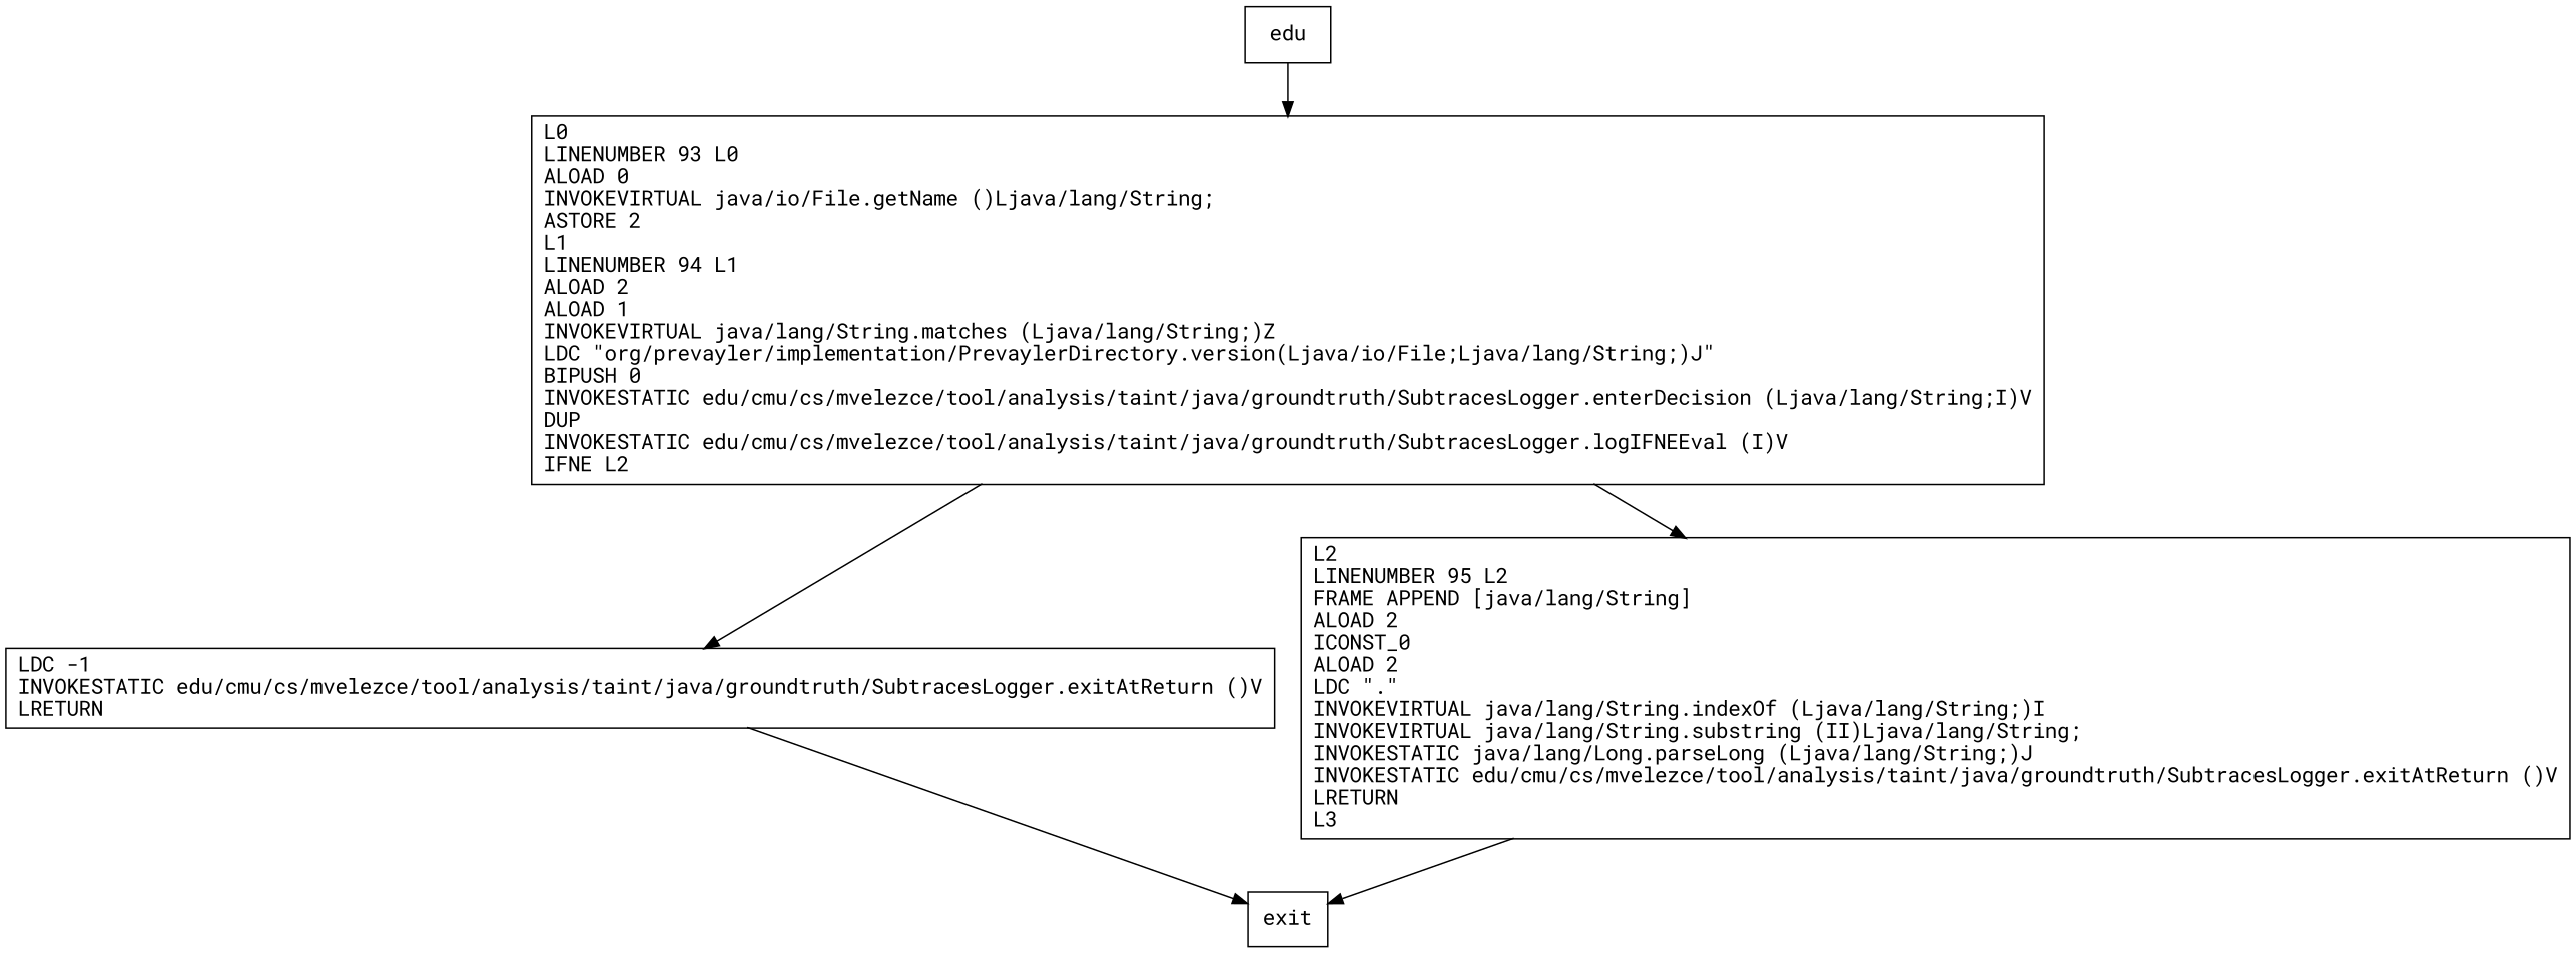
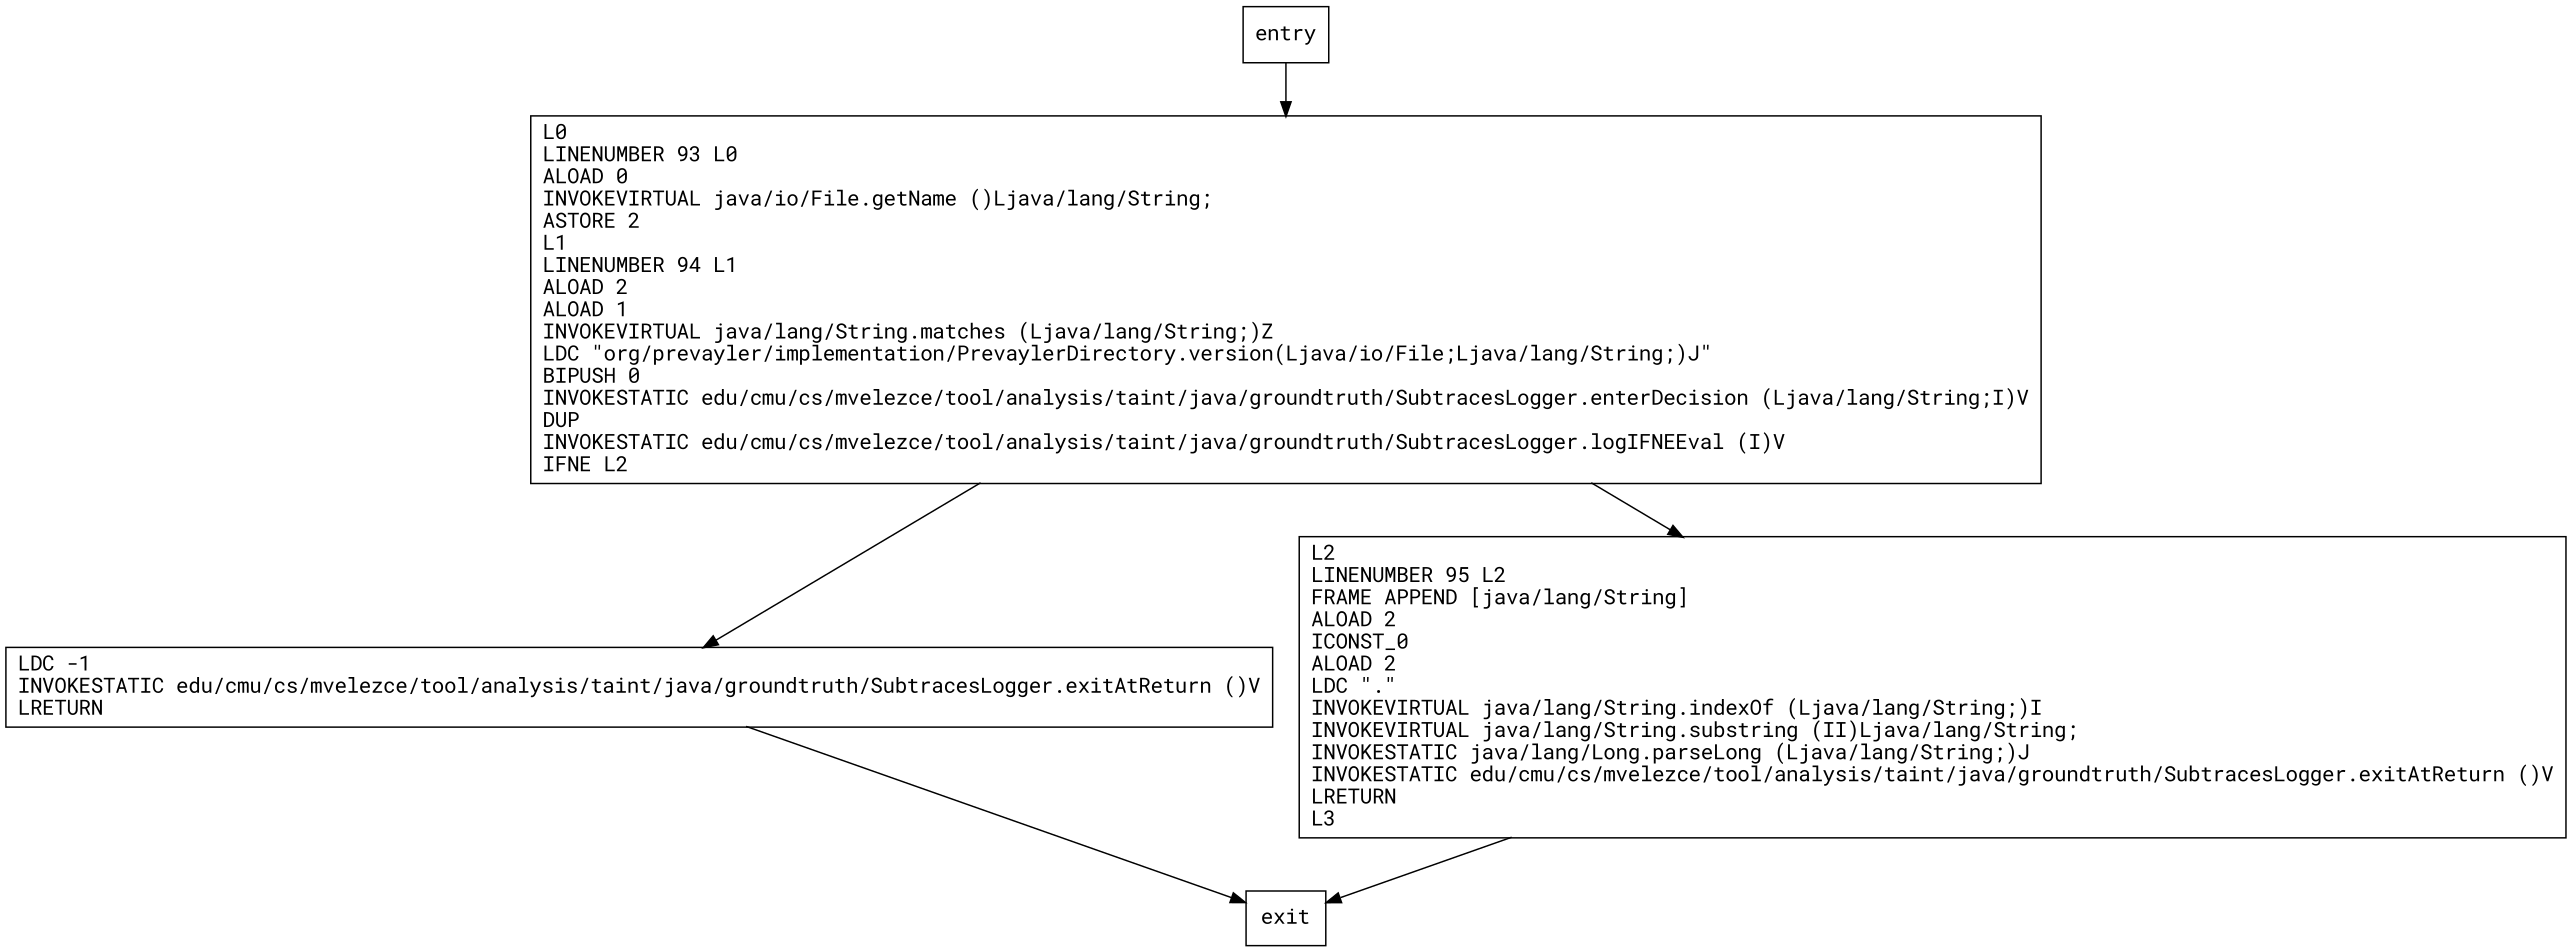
  digraph {
    fontname="Roboto Mono"
    node [shape=record fontname="Roboto Mono"]
    edge [fontname="Roboto Mono"]
    n1 [label="LDC -1\lINVOKESTATIC edu/cmu/cs/mvelezce/tool/analysis/taint/java/groundtruth/SubtracesLogger.exitAtReturn ()V\lLRETURN\l"]
    exit
    n3 [label="L0\lLINENUMBER 93 L0\lALOAD 0\lINVOKEVIRTUAL java/io/File.getName ()Ljava/lang/String;\lASTORE 2\lL1\lLINENUMBER 94 L1\lALOAD 2\lALOAD 1\lINVOKEVIRTUAL java/lang/String.matches (Ljava/lang/String;)Z\lLDC \"org/prevayler/implementation/PrevaylerDirectory.version(Ljava/io/File;Ljava/lang/String;)J\"\lBIPUSH 0\lINVOKESTATIC edu/cmu/cs/mvelezce/tool/analysis/taint/java/groundtruth/SubtracesLogger.enterDecision (Ljava/lang/String;I)V\lDUP\lINVOKESTATIC edu/cmu/cs/mvelezce/tool/analysis/taint/java/groundtruth/SubtracesLogger.logIFNEEval (I)V\lIFNE L2\l"]
    n4 [label="L2\lLINENUMBER 95 L2\lFRAME APPEND [java/lang/String]\lALOAD 2\lICONST_0\lALOAD 2\lLDC \".\"\lINVOKEVIRTUAL java/lang/String.indexOf (Ljava/lang/String;)I\lINVOKEVIRTUAL java/lang/String.substring (II)Ljava/lang/String;\lINVOKESTATIC java/lang/Long.parseLong (Ljava/lang/String;)J\lINVOKESTATIC edu/cmu/cs/mvelezce/tool/analysis/taint/java/groundtruth/SubtracesLogger.exitAtReturn ()V\lLRETURN\lL3\l"]
-   entry [label=edu]
+   entry
    n1 -> exit
    n3 -> n1
    n3 -> n4
    n4 -> exit
    entry -> n3
  }
